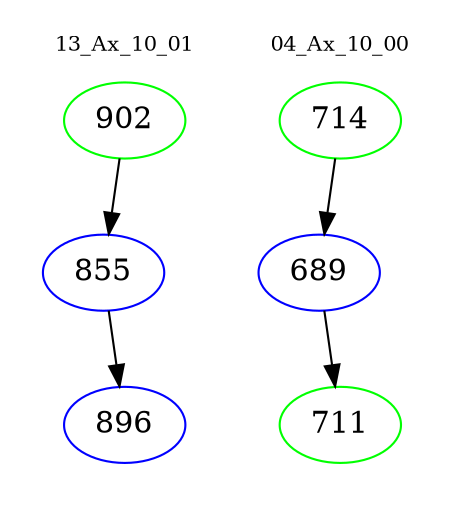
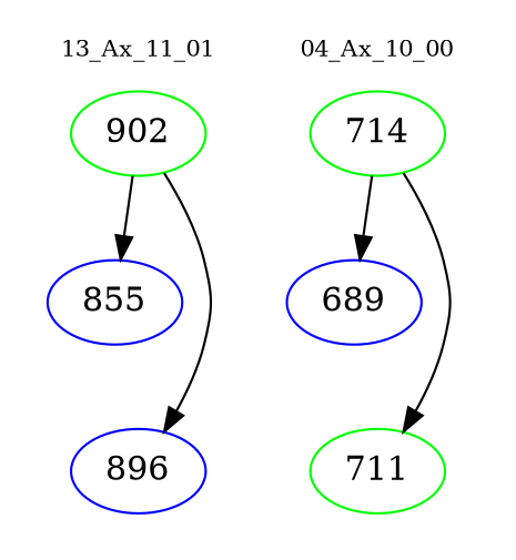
  digraph {
    node [color=green]
    edge [color=black]
    n1 [label=902]
    n2 [color=blue label=855]
    n3 [color=blue label=896]
    n4 [label=714]
    n5 [color=blue label=689]
    n6 [label=711]
    subgraph cluster_1 {
      color=white
      fontsize=10
-     label="13_Ax_10_01"
+     label="13_Ax_11_01"
      n1
      n2
      n3
    }
    subgraph cluster_2 {
      color=white
      fontsize=10
      label="04_Ax_10_00"
      n4
      n5
      n6
    }
    n1 -> n2
-   n2 -> n3
+   n1 -> n3
    n4 -> n5
-   n5 -> n6
+   n4 -> n6
  }
